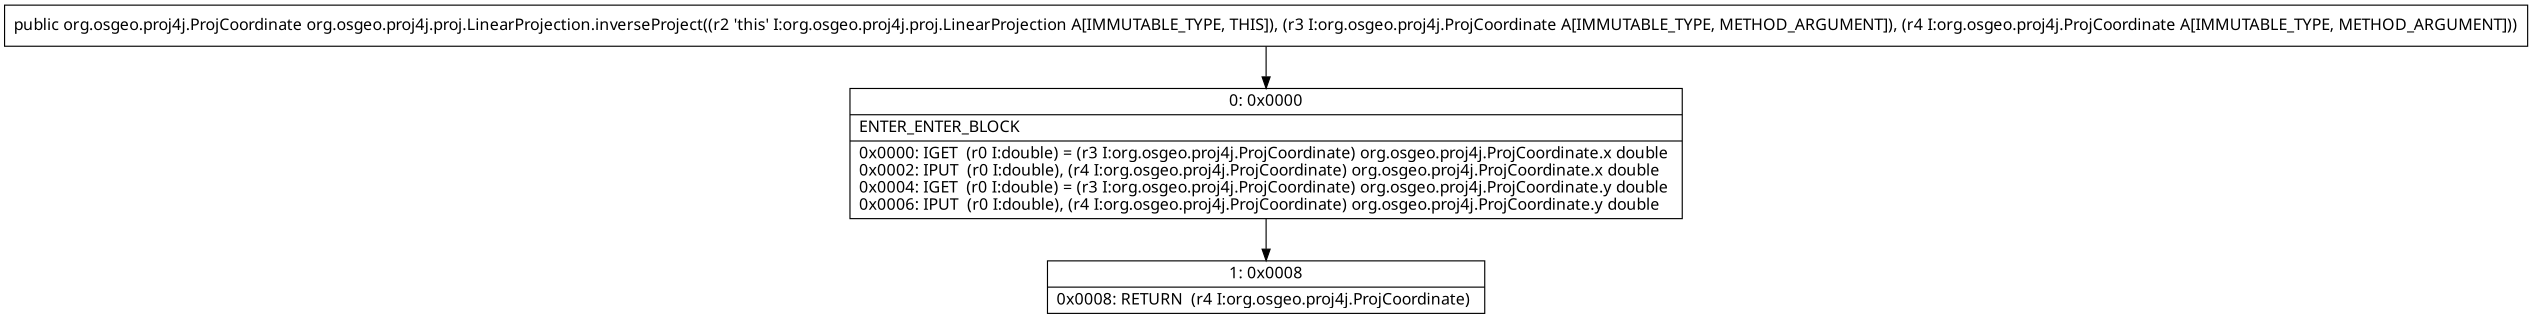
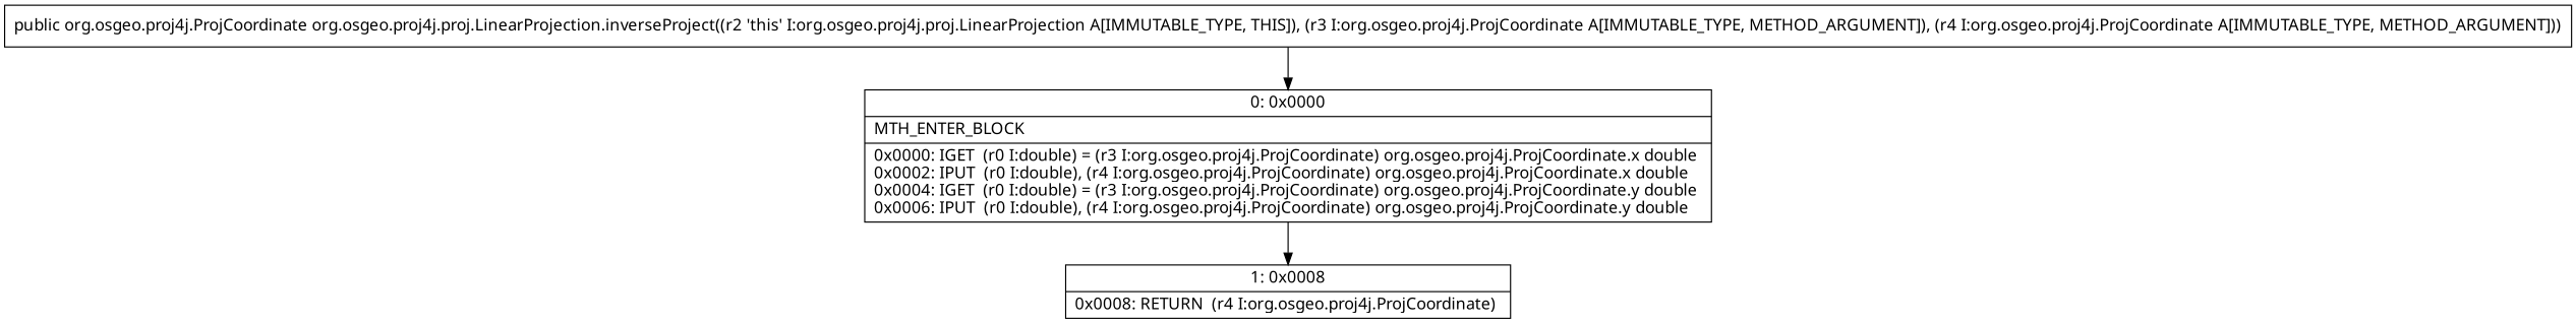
  digraph {
    fontname="Noto Sans"
    node [shape=record fontname="Noto Sans"]
    edge [fontname="Noto Sans"]
-   n1 [label="{0\:\ 0x0000|ENTER_ENTER_BLOCK\l|0x0000: IGET  (r0 I:double) = (r3 I:org.osgeo.proj4j.ProjCoordinate) org.osgeo.proj4j.ProjCoordinate.x double \l0x0002: IPUT  (r0 I:double), (r4 I:org.osgeo.proj4j.ProjCoordinate) org.osgeo.proj4j.ProjCoordinate.x double \l0x0004: IGET  (r0 I:double) = (r3 I:org.osgeo.proj4j.ProjCoordinate) org.osgeo.proj4j.ProjCoordinate.y double \l0x0006: IPUT  (r0 I:double), (r4 I:org.osgeo.proj4j.ProjCoordinate) org.osgeo.proj4j.ProjCoordinate.y double \l}"]
+   n1 [label="{0\:\ 0x0000|MTH_ENTER_BLOCK\l|0x0000: IGET  (r0 I:double) = (r3 I:org.osgeo.proj4j.ProjCoordinate) org.osgeo.proj4j.ProjCoordinate.x double \l0x0002: IPUT  (r0 I:double), (r4 I:org.osgeo.proj4j.ProjCoordinate) org.osgeo.proj4j.ProjCoordinate.x double \l0x0004: IGET  (r0 I:double) = (r3 I:org.osgeo.proj4j.ProjCoordinate) org.osgeo.proj4j.ProjCoordinate.y double \l0x0006: IPUT  (r0 I:double), (r4 I:org.osgeo.proj4j.ProjCoordinate) org.osgeo.proj4j.ProjCoordinate.y double \l}"]
    n2 [label="{1\:\ 0x0008|0x0008: RETURN  (r4 I:org.osgeo.proj4j.ProjCoordinate) \l}"]
    n3 [label="{public org.osgeo.proj4j.ProjCoordinate org.osgeo.proj4j.proj.LinearProjection.inverseProject((r2 'this' I:org.osgeo.proj4j.proj.LinearProjection A[IMMUTABLE_TYPE, THIS]), (r3 I:org.osgeo.proj4j.ProjCoordinate A[IMMUTABLE_TYPE, METHOD_ARGUMENT]), (r4 I:org.osgeo.proj4j.ProjCoordinate A[IMMUTABLE_TYPE, METHOD_ARGUMENT])) }"]
    n1 -> n2
    n3 -> n1
  }
